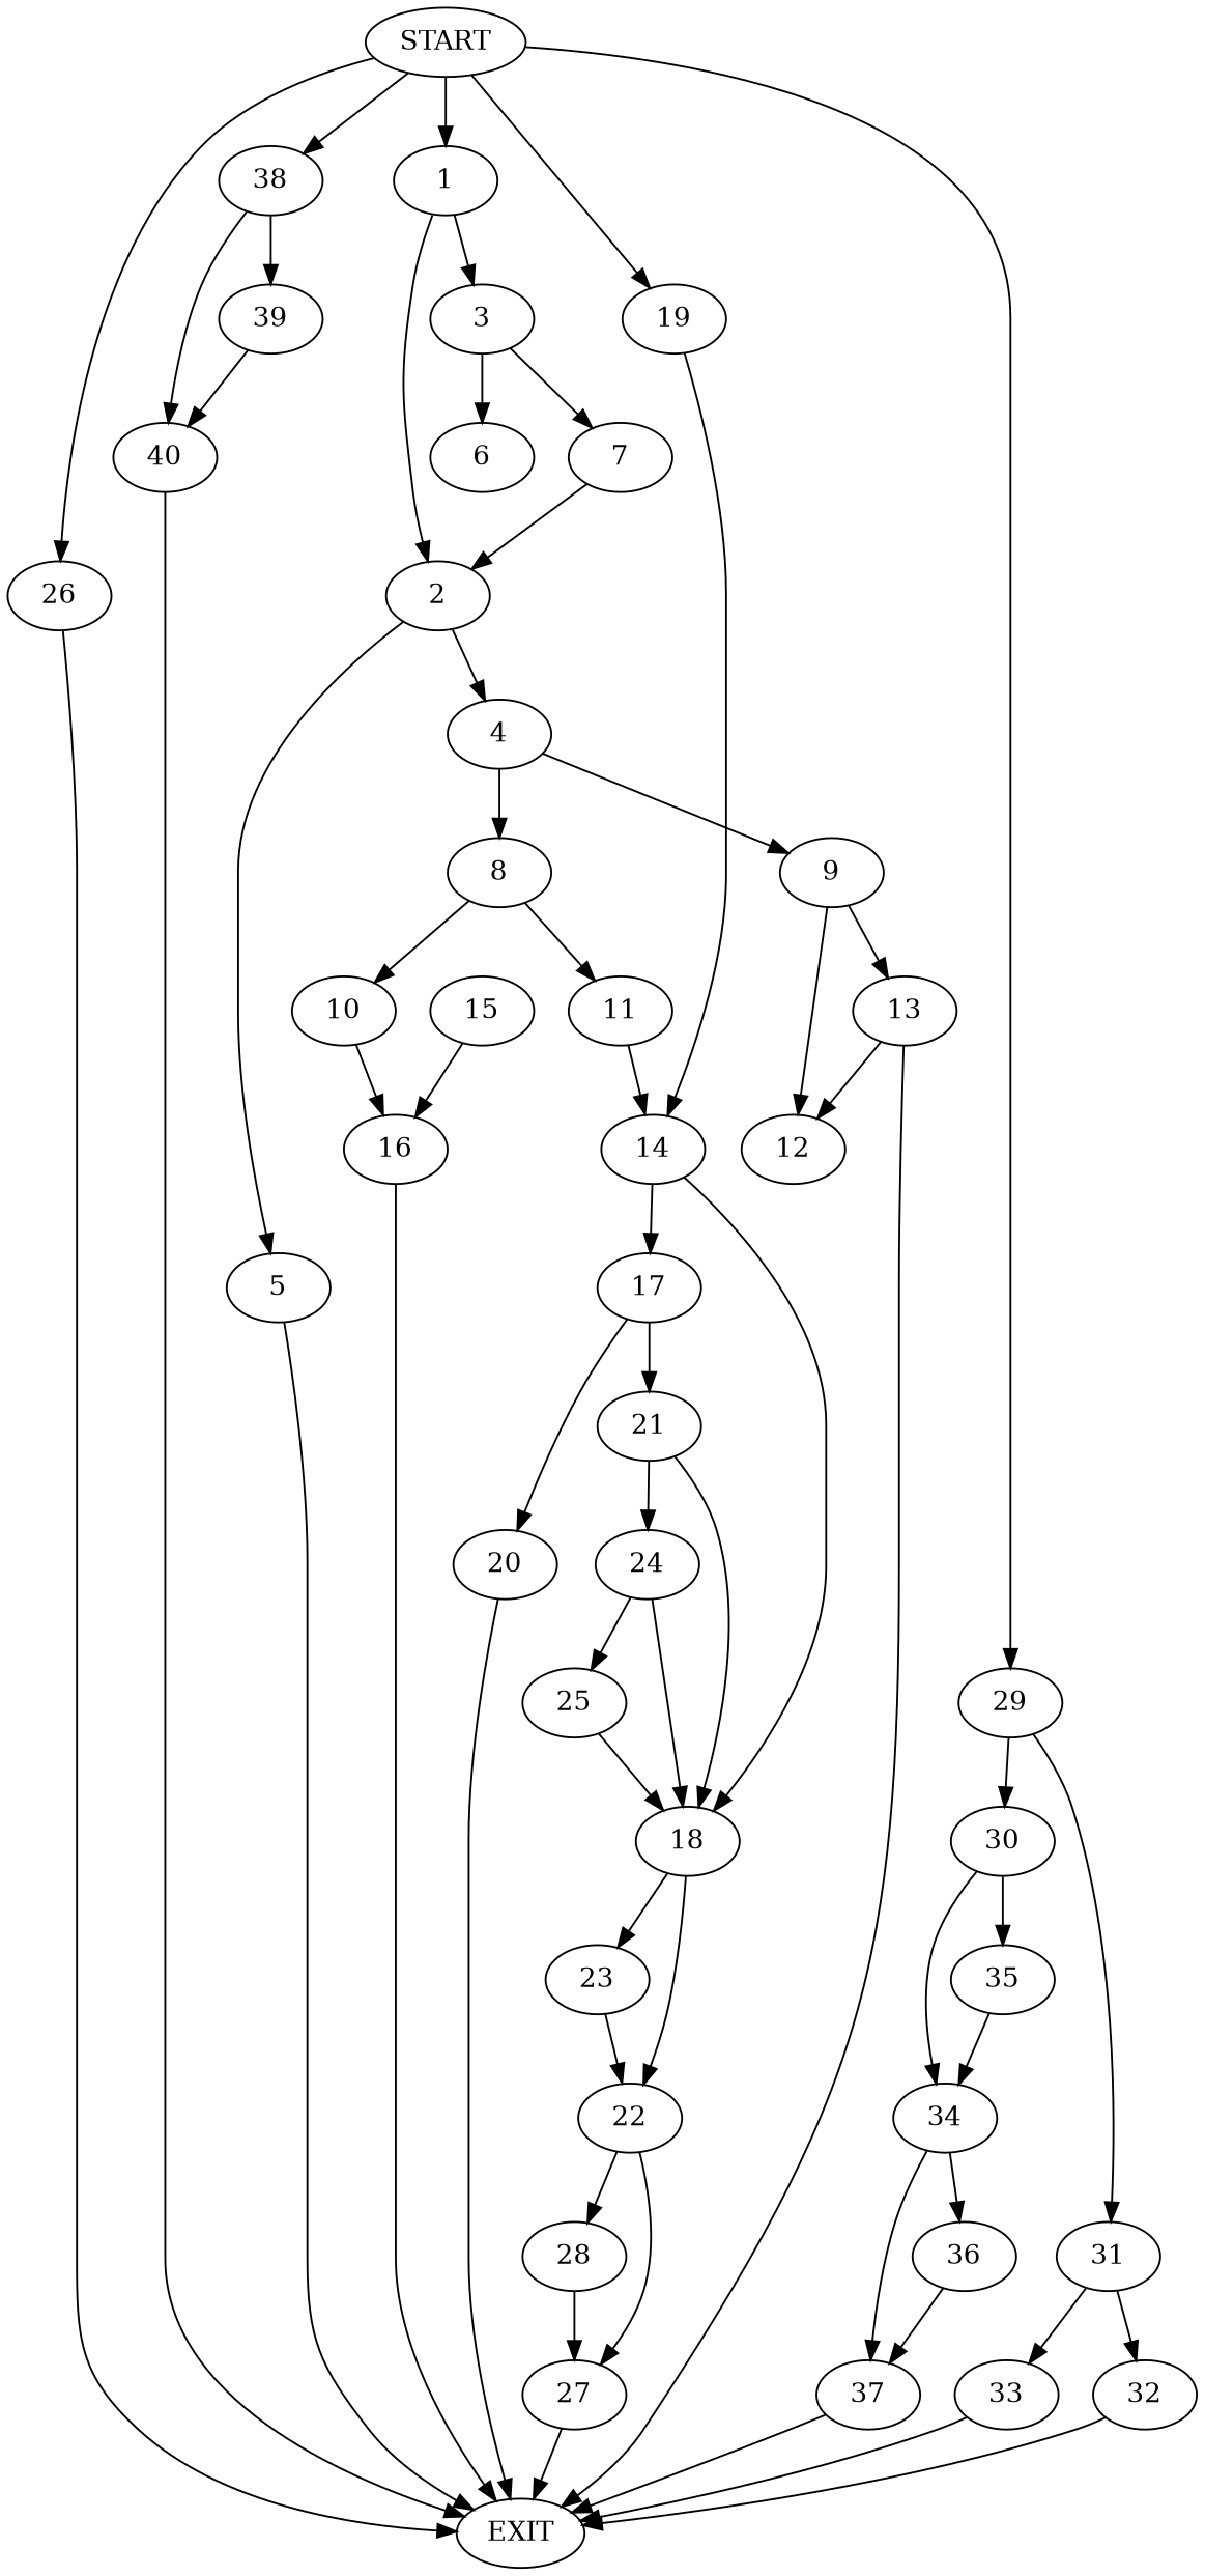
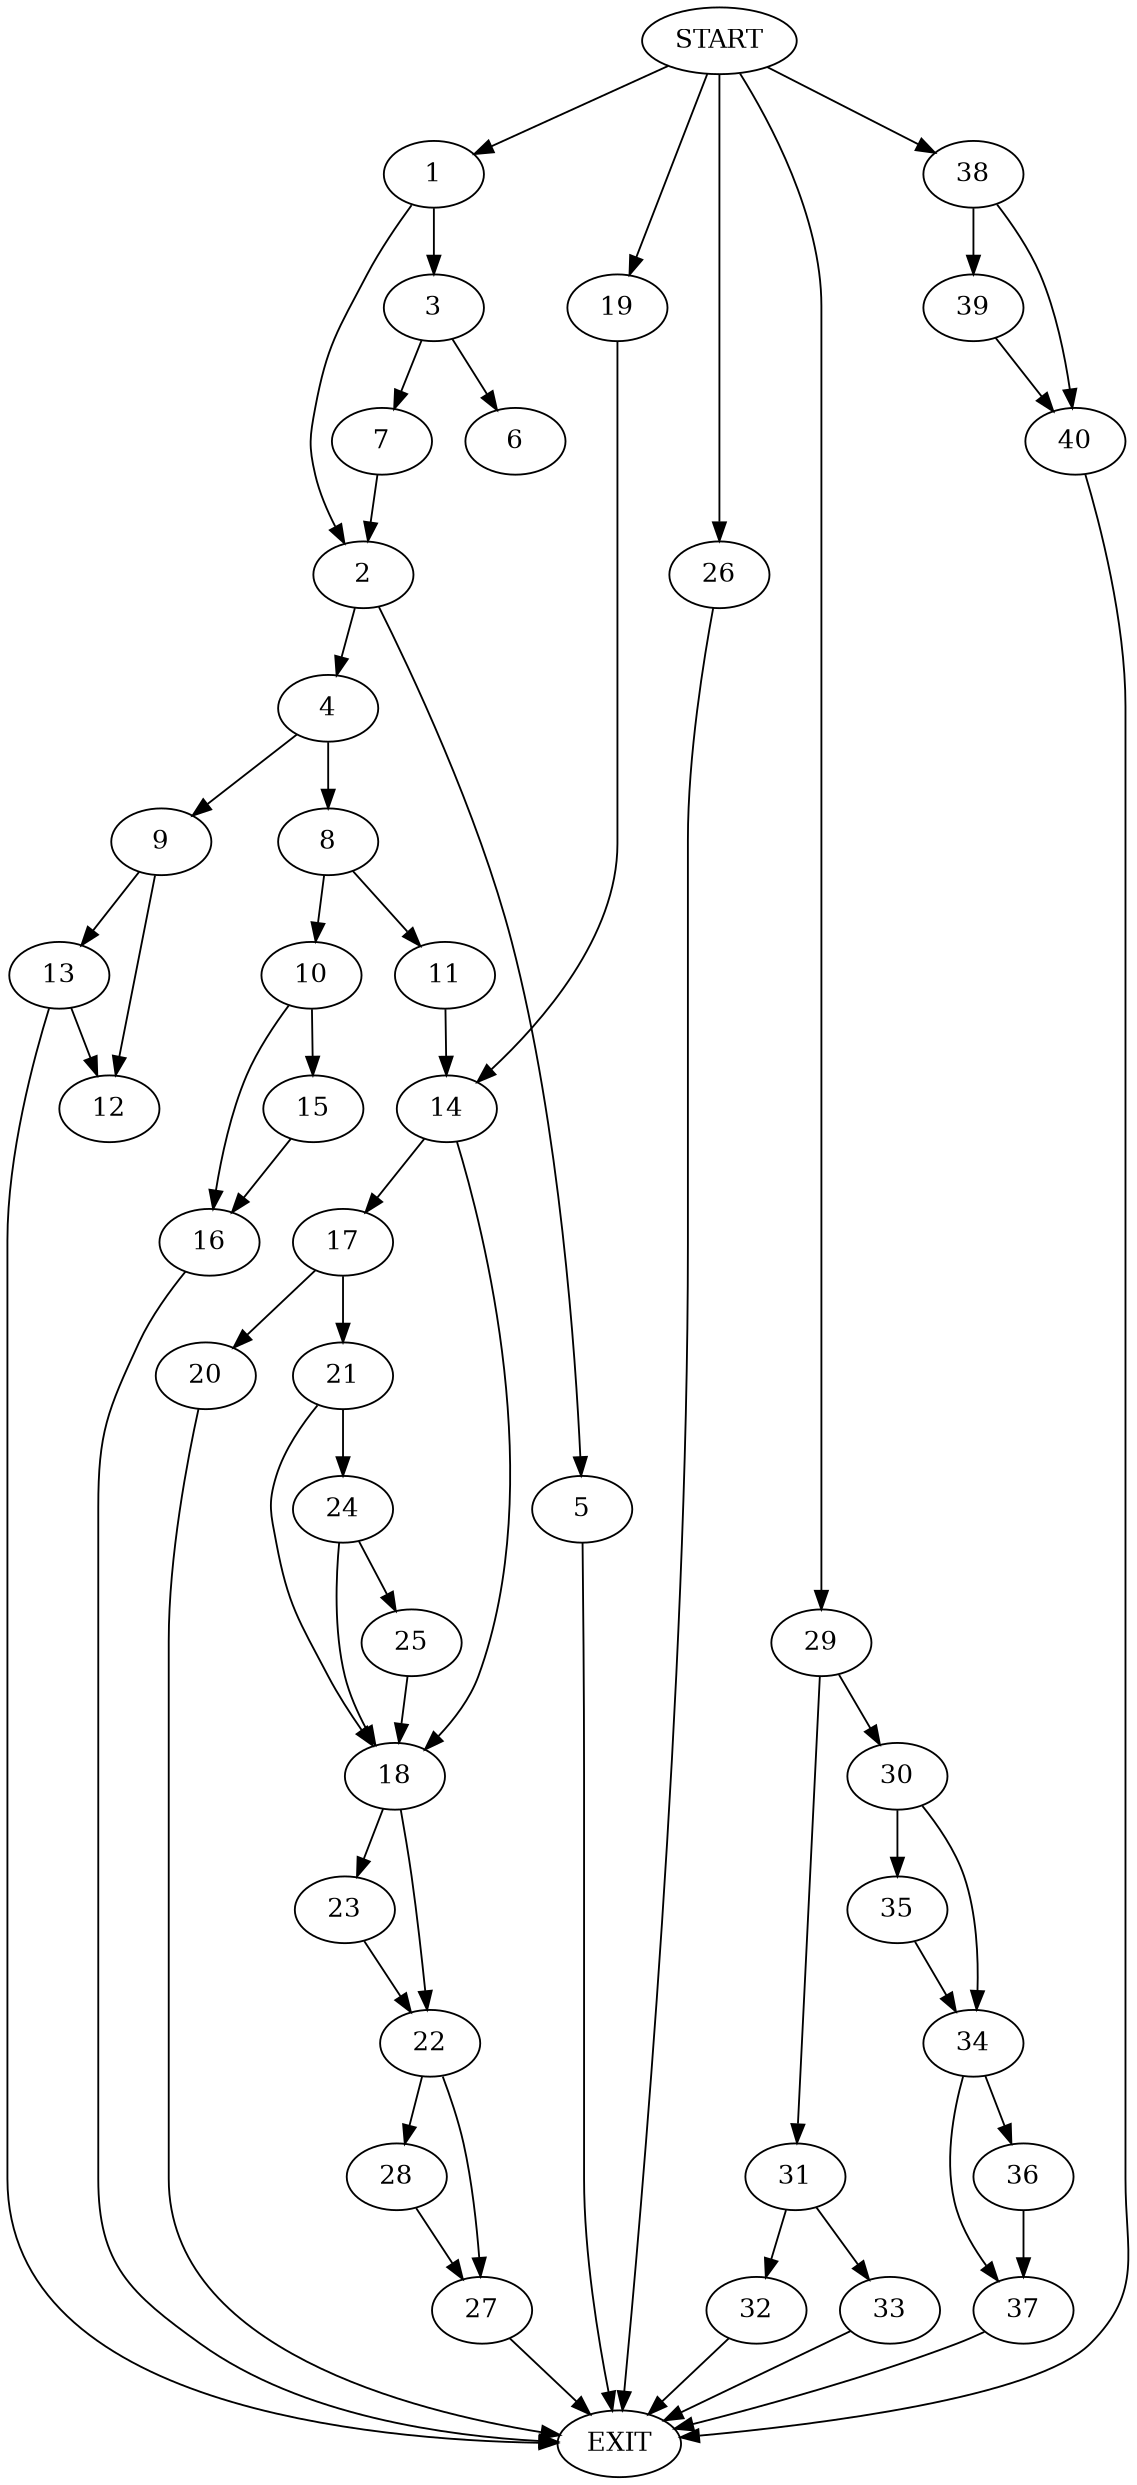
  digraph {
    n1 [label=START]
    1
    19
    26
    29
    38
    2
    3
    14
    n10 [label=EXIT]
    30
    31
    39
    40
    4
    5
    6
    7
    8
    9
    10
    11
    12
    13
    15
    16
    17
    18
    20
    21
    22
    23
    24
    27
    28
    25
    34
    35
    32
    33
    36
    37
    n1 -> 1
    n1 -> 19
    n1 -> 26
    n1 -> 29
    n1 -> 38
    1 -> 2
    1 -> 3
    19 -> 14
    26 -> n10
    29 -> 30
    29 -> 31
    38 -> 39
    38 -> 40
    2 -> 4
    2 -> 5
    3 -> 6
    3 -> 7
    14 -> 17
    14 -> 18
    30 -> 34
    30 -> 35
    31 -> 32
    31 -> 33
    39 -> 40
    40 -> n10
    4 -> 8
    4 -> 9
    5 -> n10
    7 -> 2
    8 -> 10
    8 -> 11
    9 -> 12
    9 -> 13
+   10 -> 15
    10 -> 16
    11 -> 14
    13 -> n10
    13 -> 12
    15 -> 16
    16 -> n10
    17 -> 20
    17 -> 21
    18 -> 22
    18 -> 23
    20 -> n10
    21 -> 18
    21 -> 24
    22 -> 27
    22 -> 28
    23 -> 22
    24 -> 18
    24 -> 25
    27 -> n10
    28 -> 27
    25 -> 18
    34 -> 36
    34 -> 37
    35 -> 34
    32 -> n10
    33 -> n10
    36 -> 37
    37 -> n10
  }
